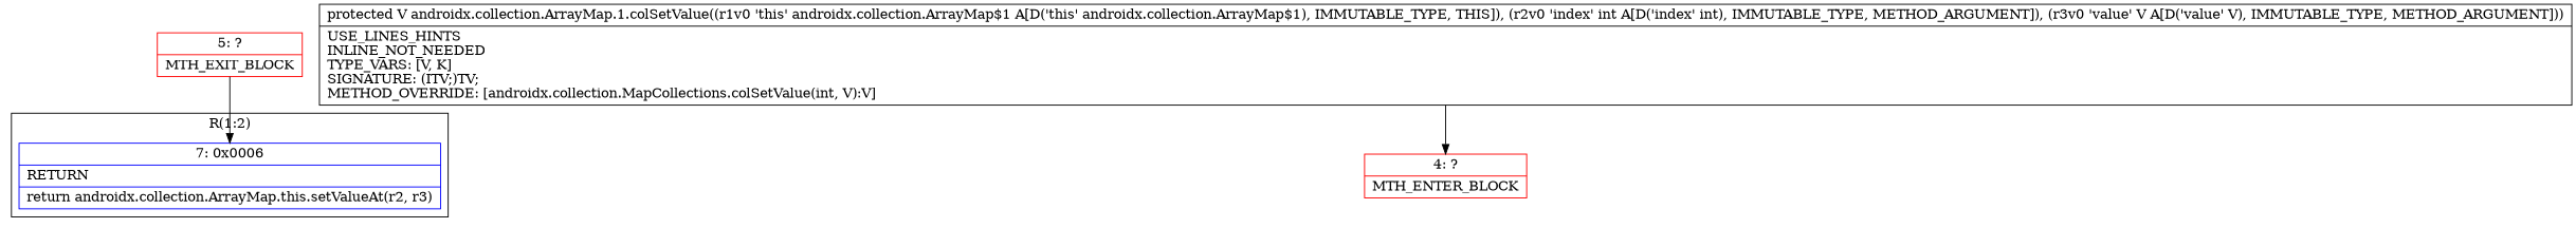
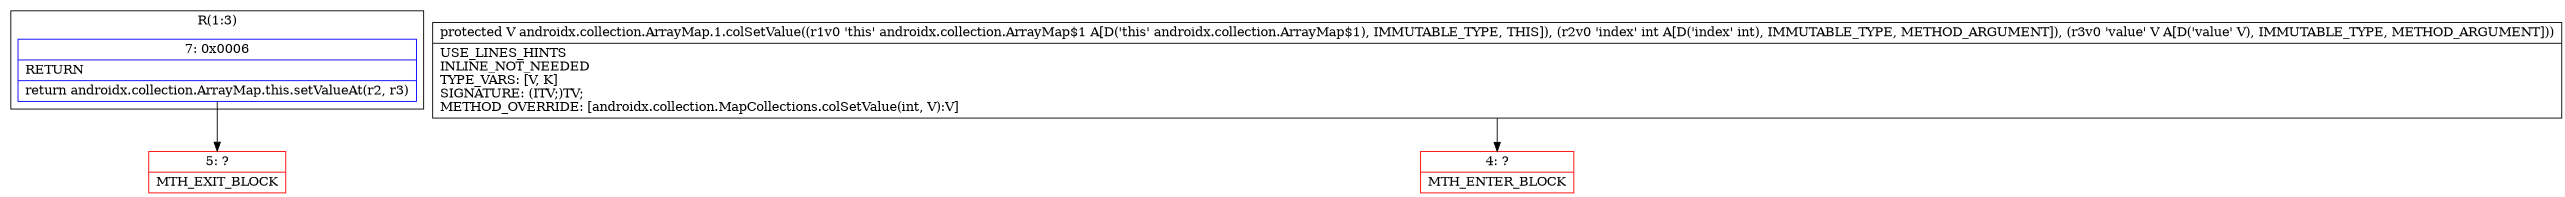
  digraph {
    node [color=red shape=record]
    n1 [color=blue label="{7\:\ 0x0006|RETURN\l|return androidx.collection.ArrayMap.this.setValueAt(r2, r3)\l}"]
    n2 [label="{5\:\ ?|MTH_EXIT_BLOCK\l}"]
    n3 [label="{4\:\ ?|MTH_ENTER_BLOCK\l}"]
    n4 [label="{protected V androidx.collection.ArrayMap.1.colSetValue((r1v0 'this' androidx.collection.ArrayMap$1 A[D('this' androidx.collection.ArrayMap$1), IMMUTABLE_TYPE, THIS]), (r2v0 'index' int A[D('index' int), IMMUTABLE_TYPE, METHOD_ARGUMENT]), (r3v0 'value' V A[D('value' V), IMMUTABLE_TYPE, METHOD_ARGUMENT]))  | USE_LINES_HINTS\lINLINE_NOT_NEEDED\lTYPE_VARS: [V, K]\lSIGNATURE: (ITV;)TV;\lMETHOD_OVERRIDE: [androidx.collection.MapCollections.colSetValue(int, V):V]\l}" color=""]
    subgraph cluster_1 {
-     label="R(1:2)"
+     label="R(1:3)"
      n1
    }
-   n2 -> n1
+   n1 -> n2
    n4 -> n3
  }
